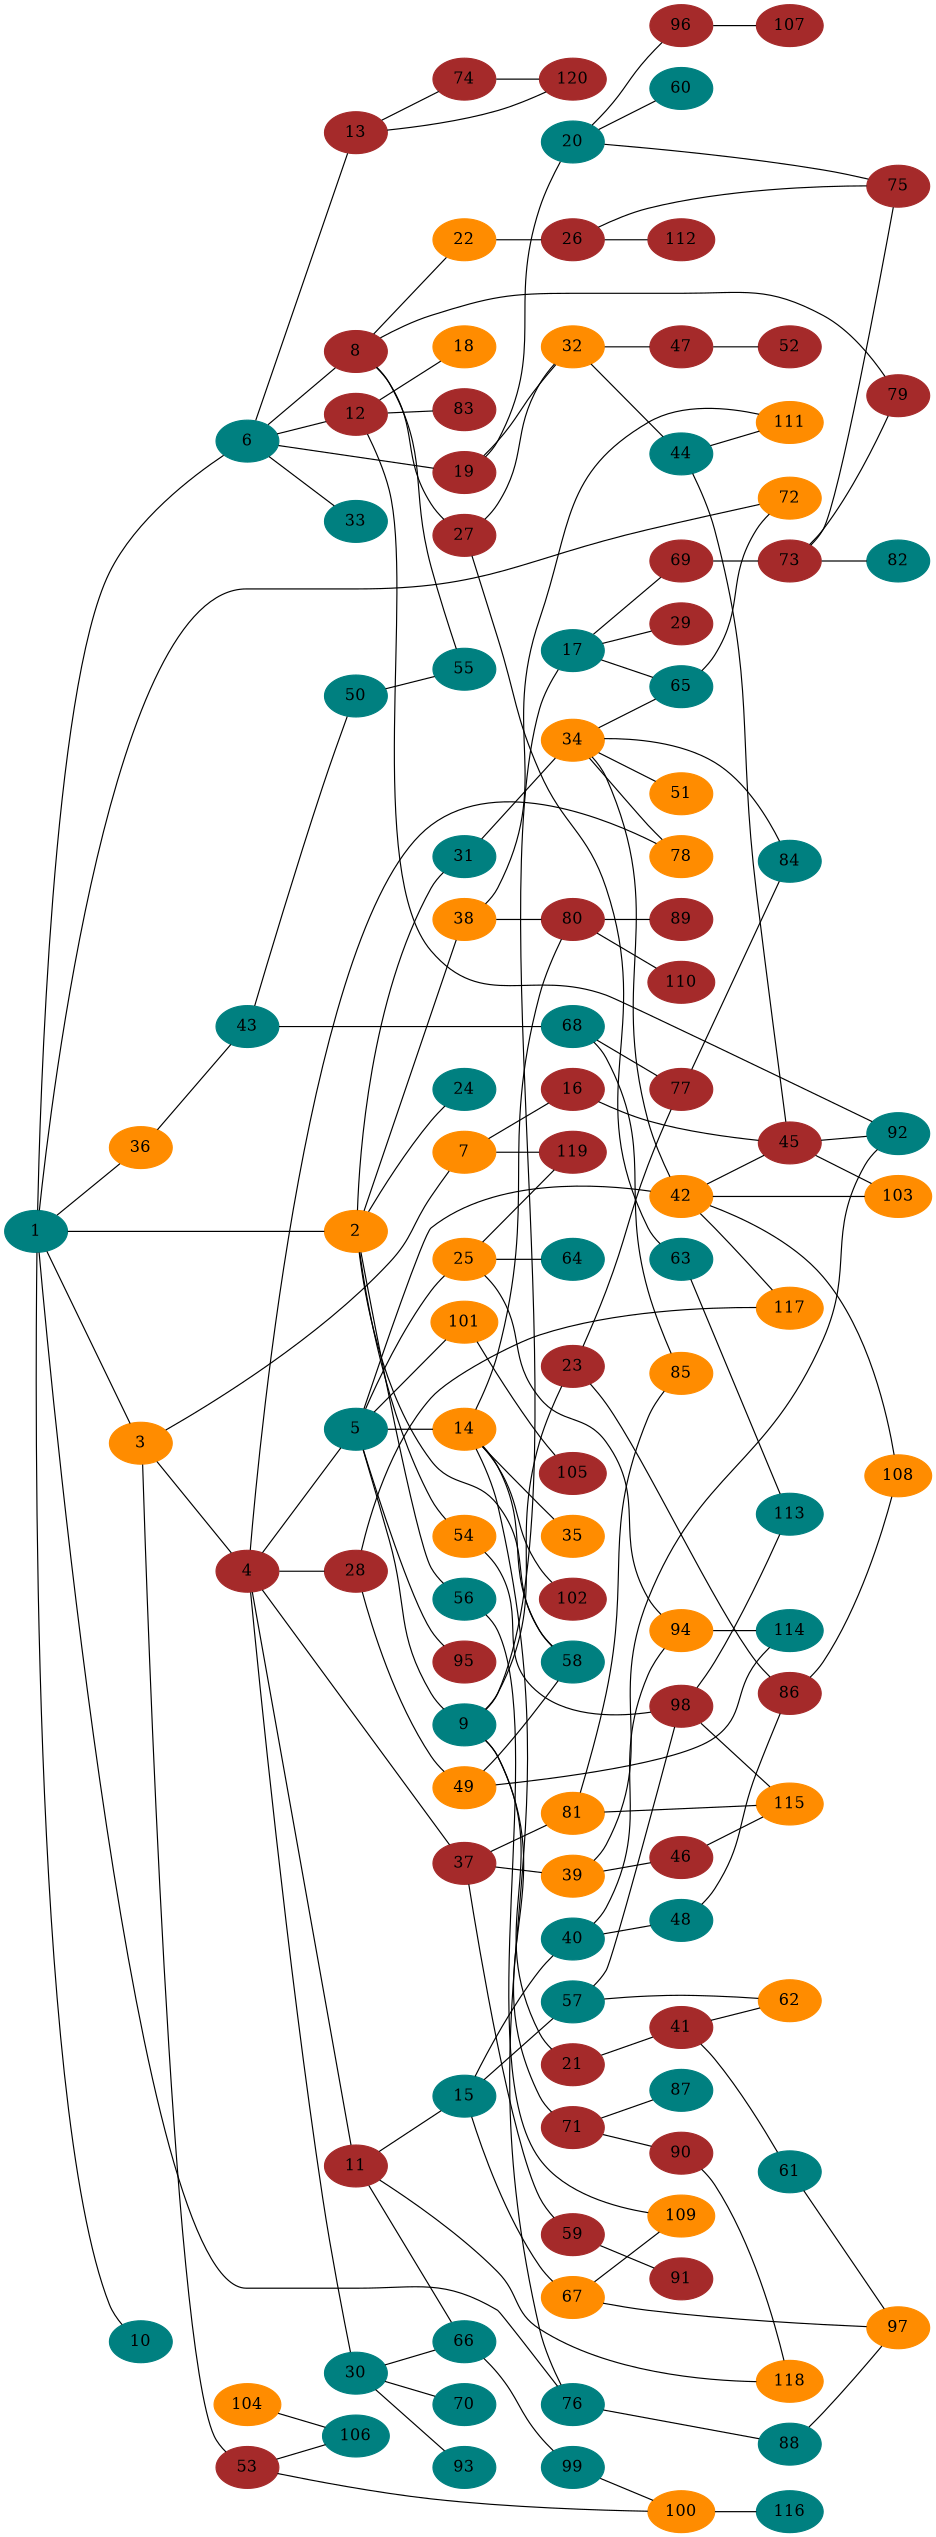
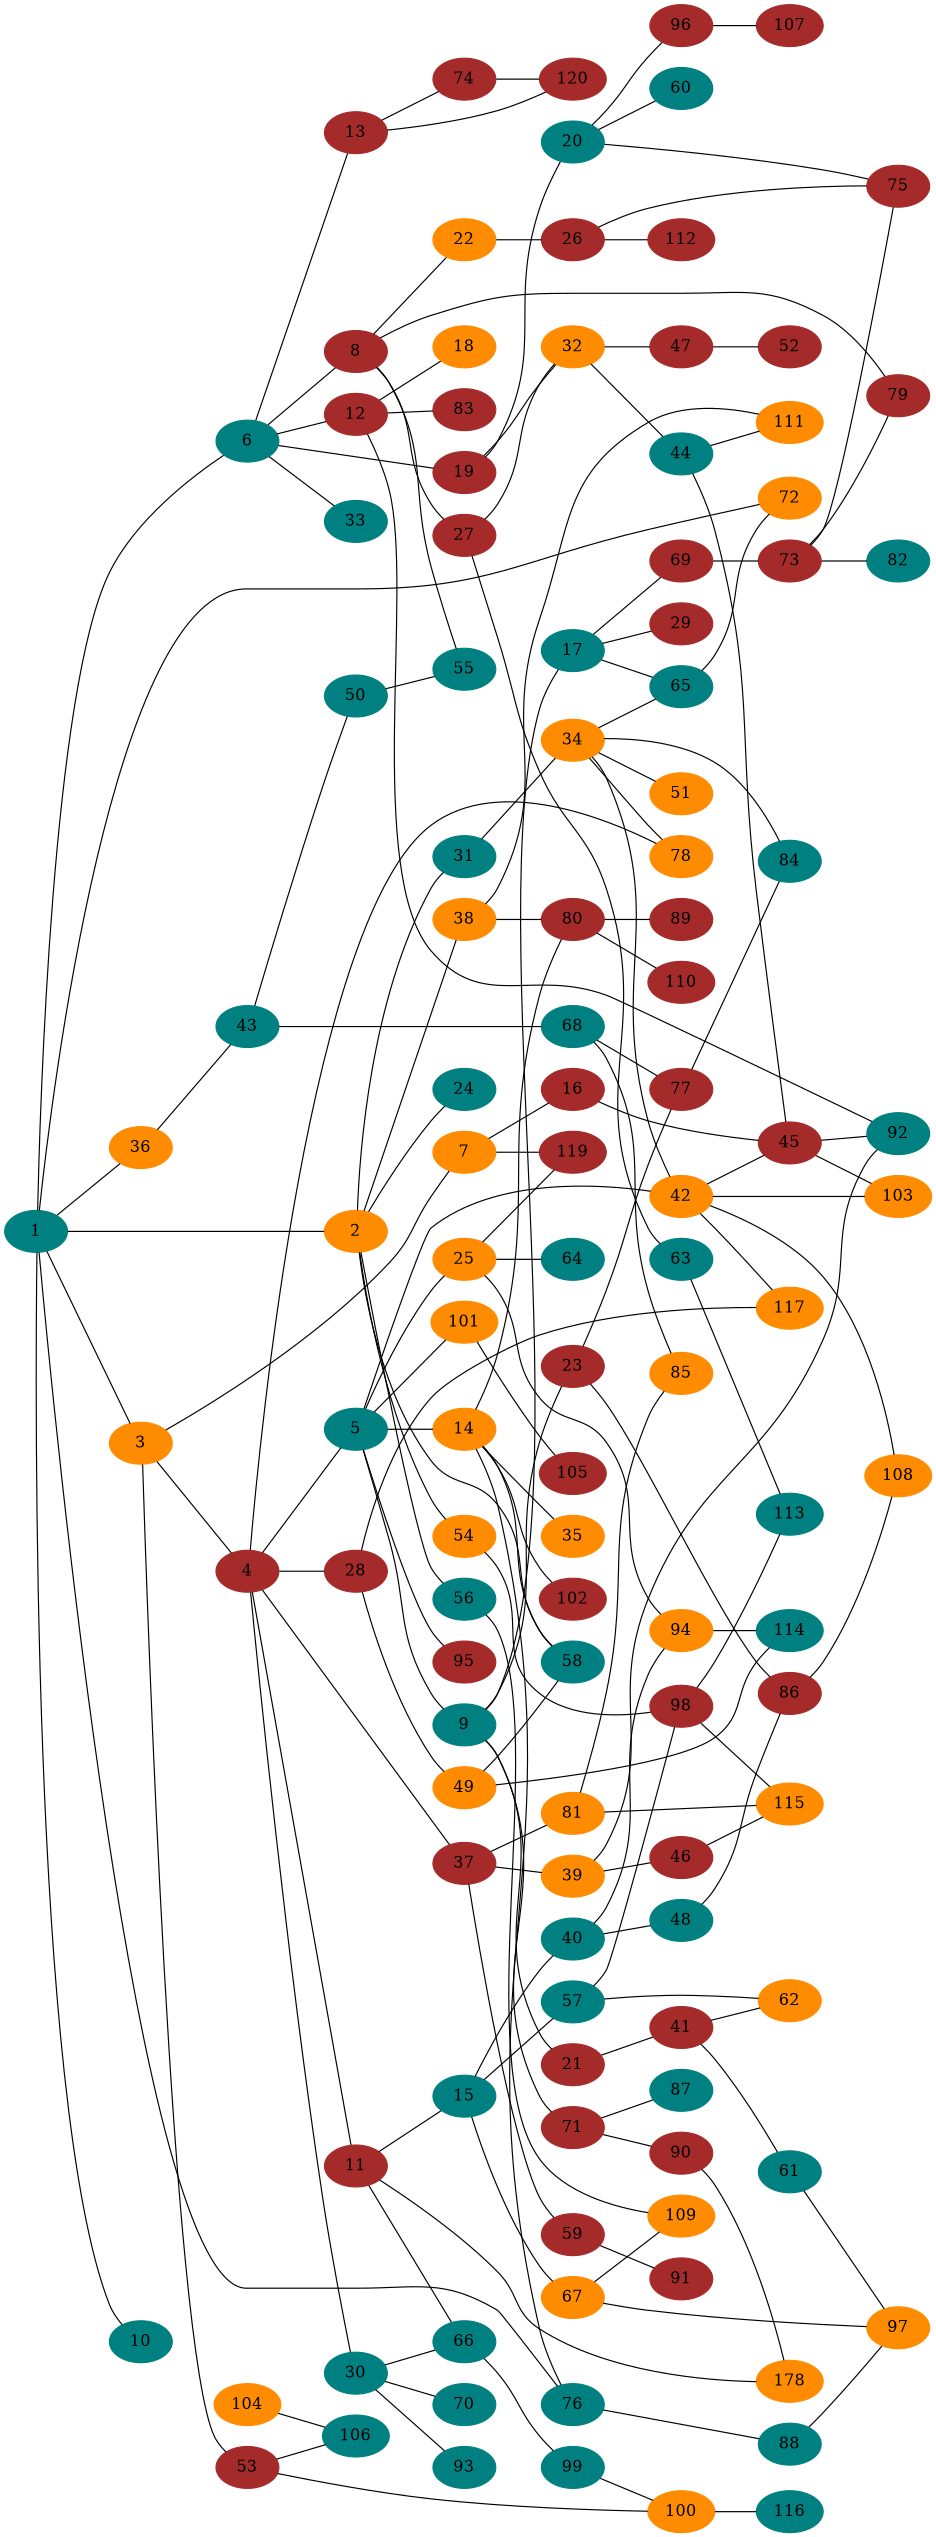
  graph {
    rankdir=LR
    node [color=brown style=filled]
    1 [color=teal]
    2 [color=darkorange]
    3 [color=darkorange]
    6 [color=teal]
    10 [color=teal]
    36 [color=darkorange]
    72 [color=darkorange]
    76 [color=teal]
    24 [color=teal]
    31 [color=teal]
    38 [color=darkorange]
    54 [color=darkorange]
    56 [color=teal]
    58 [color=teal]
    4
    7 [color=darkorange]
    53
    8
    12
    13
    19
    33 [color=teal]
    43 [color=teal]
    88 [color=teal]
    34 [color=darkorange]
    80
    111 [color=darkorange]
    98
    109 [color=darkorange]
    5 [color=teal]
    11
    28
    30 [color=teal]
    37
    78 [color=darkorange]
    16
    119
    100 [color=darkorange]
    106 [color=teal]
    9 [color=teal]
    14 [color=darkorange]
    25 [color=darkorange]
    42 [color=darkorange]
    95
    101 [color=darkorange]
    15 [color=teal]
    66 [color=teal]
-   118 [color=darkorange]
+   118 [color=darkorange label=178]
    49 [color=darkorange]
    117 [color=darkorange]
    70 [color=teal]
    93 [color=teal]
    39 [color=darkorange]
    59
    81 [color=darkorange]
    17 [color=teal]
    21
    23
    71
    35 [color=darkorange]
    102
    64 [color=teal]
    94 [color=darkorange]
    45
    103 [color=darkorange]
    108 [color=darkorange]
    105
    22 [color=darkorange]
    27
    55 [color=teal]
    79
    18 [color=darkorange]
    83
    92 [color=teal]
    74
    120
    20 [color=teal]
    32 [color=darkorange]
    26
    63 [color=teal]
    29
    65 [color=teal]
    69
    41
    77
    86
    87 [color=teal]
    90
    40 [color=teal]
    57 [color=teal]
    67 [color=darkorange]
    99 [color=teal]
    89
    110
    48 [color=teal]
    62 [color=darkorange]
    97 [color=darkorange]
    73
    60 [color=teal]
    75
    96
    44 [color=teal]
    47
    107
    61 [color=teal]
    112
    84 [color=teal]
    114 [color=teal]
    113 [color=teal]
    51 [color=darkorange]
    52
    50 [color=teal]
    68 [color=teal]
    46
    91
    115 [color=darkorange]
    85 [color=darkorange]
    116 [color=teal]
    104 [color=darkorange]
    82 [color=teal]
    1 -- 2
    1 -- 3
    1 -- 6
    1 -- 10
    1 -- 36
    1 -- 72
    1 -- 76
    2 -- 24
    2 -- 31
    2 -- 38
    2 -- 54
    2 -- 56
    2 -- 58
    3 -- 4
    3 -- 7
    3 -- 53
    6 -- 8
    6 -- 12
    6 -- 13
    6 -- 19
    6 -- 33
    36 -- 43
    76 -- 88
    31 -- 34
    38 -- 80
    38 -- 111
    54 -- 98
    56 -- 109
    4 -- 5
    4 -- 11
    4 -- 28
    4 -- 30
    4 -- 37
    4 -- 78
    7 -- 16
    7 -- 119
    53 -- 100
    53 -- 106
    8 -- 22
    8 -- 27
    8 -- 55
    8 -- 79
    12 -- 18
    12 -- 83
    12 -- 92
    13 -- 74
    13 -- 120
    19 -- 20
    19 -- 32
    43 -- 50
    43 -- 68
    88 -- 97
    34 -- 78
    34 -- 42
    34 -- 65
    34 -- 84
    34 -- 51
    80 -- 89
    80 -- 110
    98 -- 113
    98 -- 115
    5 -- 9
    5 -- 14
    5 -- 25
    5 -- 42
    5 -- 95
    5 -- 101
    11 -- 15
    11 -- 66
    11 -- 118
    28 -- 49
    28 -- 117
    30 -- 66
    30 -- 70
    30 -- 93
    37 -- 39
    37 -- 59
    37 -- 81
    16 -- 45
    100 -- 116
    9 -- 17
    9 -- 21
    9 -- 23
    9 -- 71
    14 -- 76
    14 -- 58
    14 -- 80
    14 -- 35
    14 -- 102
    25 -- 119
    25 -- 64
    25 -- 94
    42 -- 117
    42 -- 45
    42 -- 103
    42 -- 108
    101 -- 105
    15 -- 40
    15 -- 57
    15 -- 67
    66 -- 99
    49 -- 58
    49 -- 114
    39 -- 92
    39 -- 46
    59 -- 91
    81 -- 115
    81 -- 85
    17 -- 29
    17 -- 65
    17 -- 69
    21 -- 41
    23 -- 77
    23 -- 86
    71 -- 87
    71 -- 90
    94 -- 114
    45 -- 103
    45 -- 92
    22 -- 26
    27 -- 32
    27 -- 63
    74 -- 120
    20 -- 60
    20 -- 75
    20 -- 96
    32 -- 44
    32 -- 47
    26 -- 75
    26 -- 112
    63 -- 113
    65 -- 72
    69 -- 73
    41 -- 62
    41 -- 61
    77 -- 84
    86 -- 108
    90 -- 118
    40 -- 94
    40 -- 48
    57 -- 98
    57 -- 62
    67 -- 109
    67 -- 97
    99 -- 100
    48 -- 86
    73 -- 79
    73 -- 75
    73 -- 82
    96 -- 107
    44 -- 111
    44 -- 45
    47 -- 52
    61 -- 97
    50 -- 55
    68 -- 77
    68 -- 85
    46 -- 115
    104 -- 106
  }
